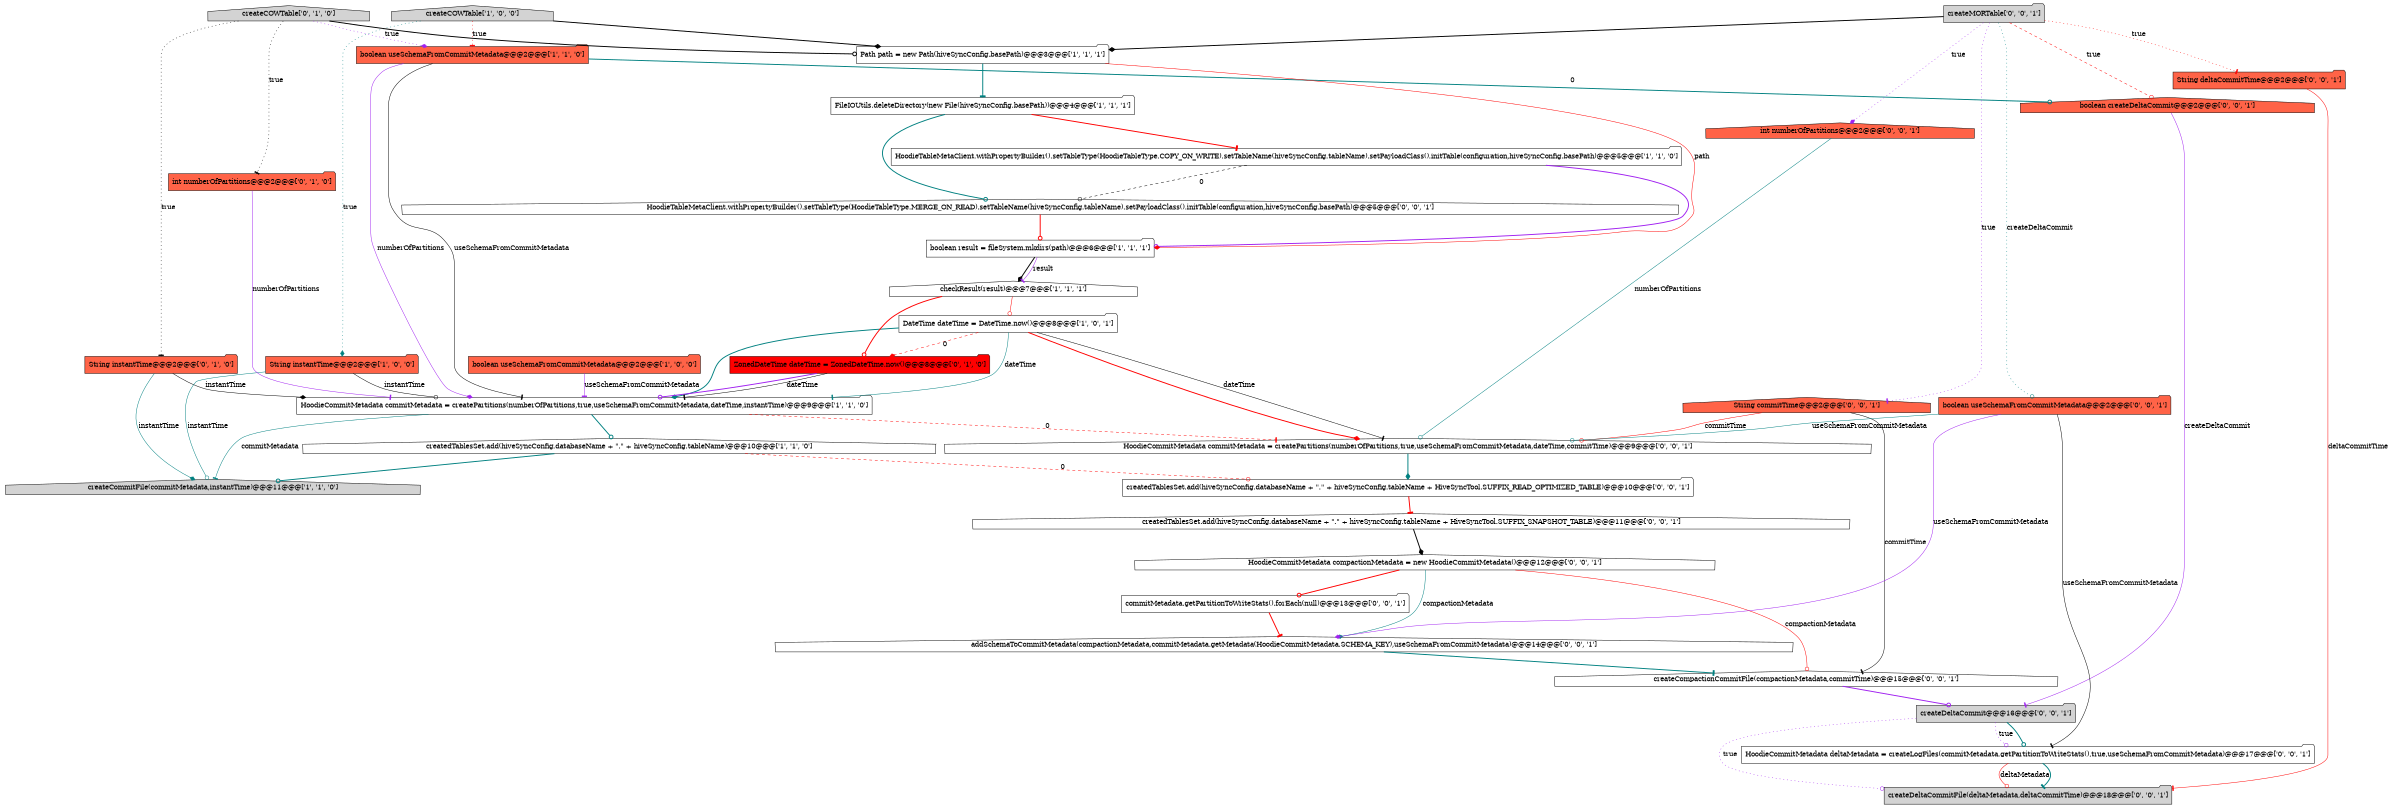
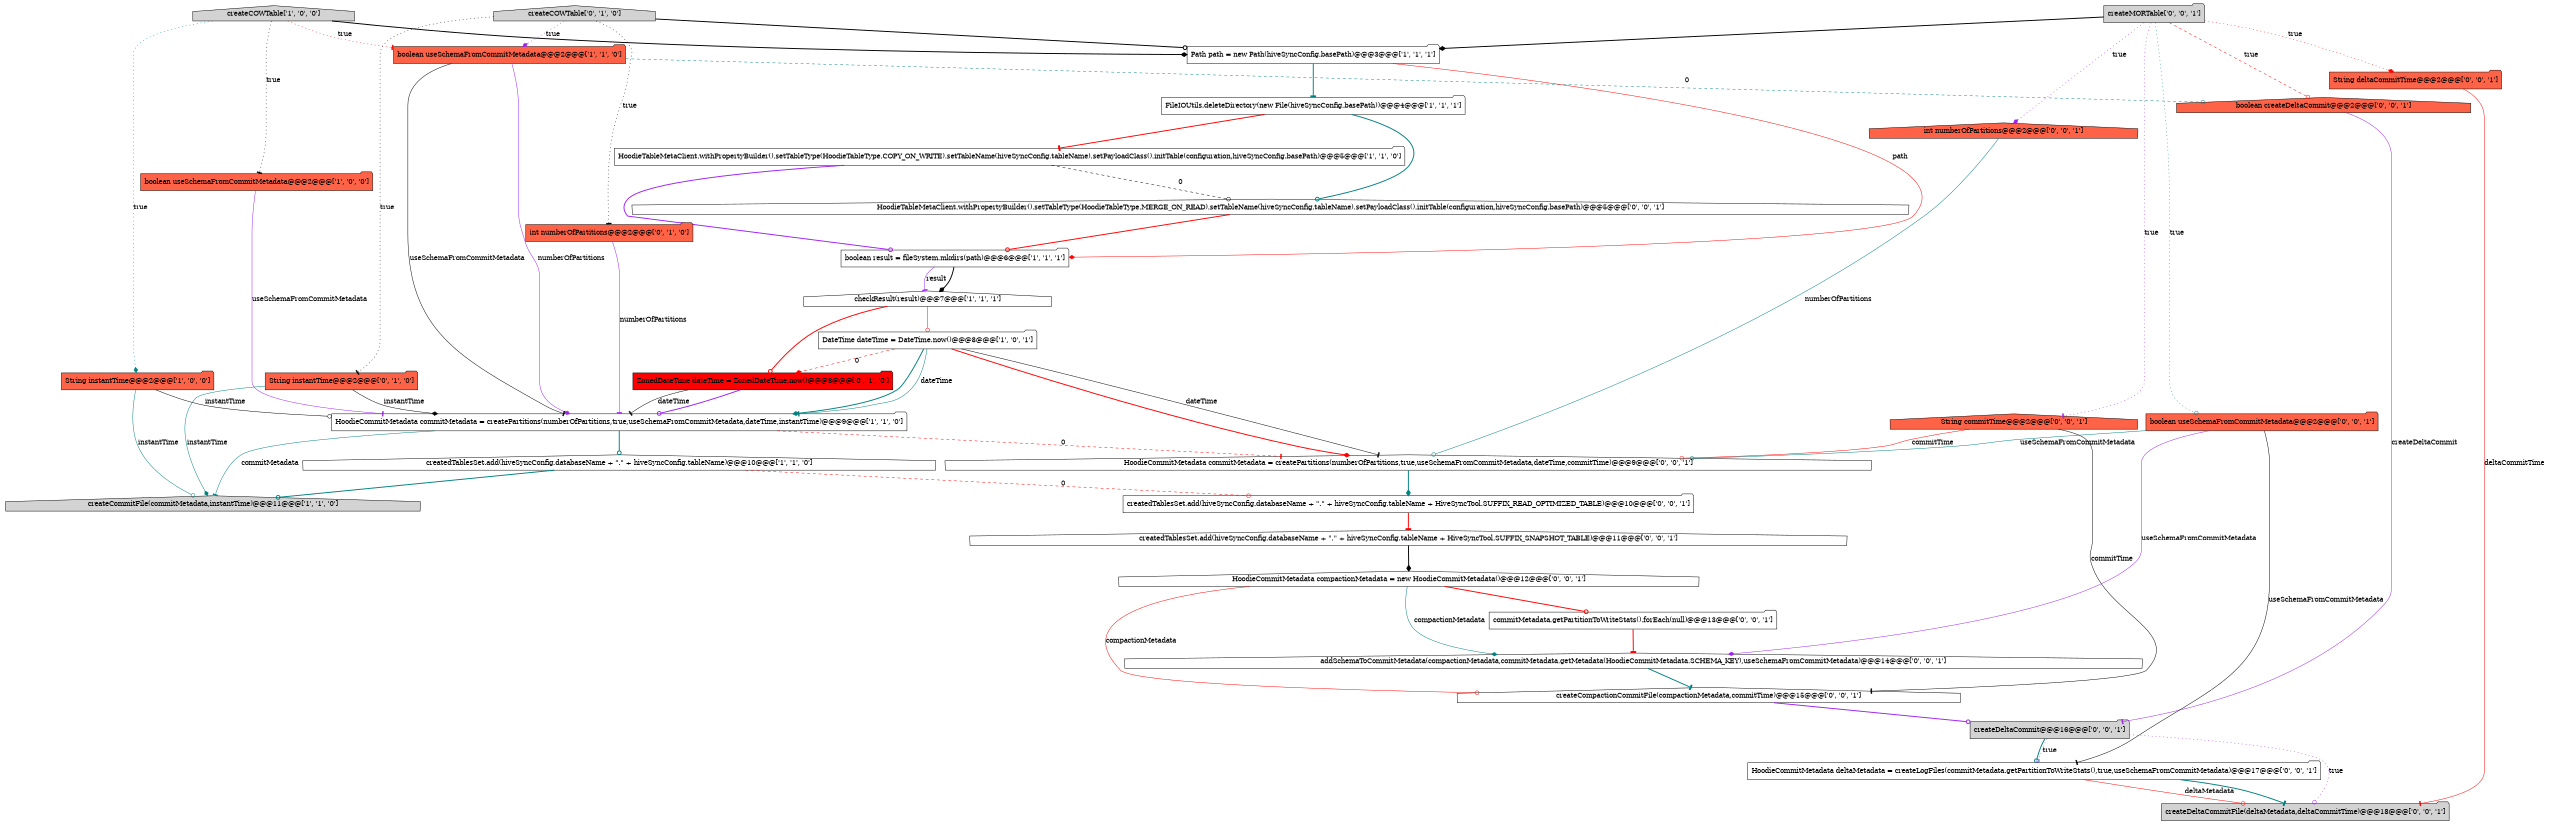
  digraph {
    node [fillcolor=white shape=folder style=filled]
    edge [arrowhead=odot color=red style=solid]
    n1 [label="commitMetadata.getPartitionToWriteStats().forEach(null)@@@13@@@['0', '0', '1']"]
    n2 [label="addSchemaToCommitMetadata(compactionMetadata,commitMetadata.getMetadata(HoodieCommitMetadata.SCHEMA_KEY),useSchemaFromCommitMetadata)@@@14@@@['0', '0', '1']" shape=house]
    n3 [label="createCompactionCommitFile(compactionMetadata,commitTime)@@@15@@@['0', '0', '1']" shape=house]
    n4 [label="createdTablesSet.add(hiveSyncConfig.databaseName + \".\" + hiveSyncConfig.tableName + HiveSyncTool.SUFFIX_SNAPSHOT_TABLE)@@@11@@@['0', '0', '1']" shape=house]
    n5 [label="HoodieCommitMetadata compactionMetadata = new HoodieCommitMetadata()@@@12@@@['0', '0', '1']" shape=house]
    n6 [fillcolor=tomato label="String instantTime@@@2@@@['0', '1', '0']"]
    n7 [fillcolor=lightgray label="createCommitFile(commitMetadata,instantTime)@@@11@@@['1', '1', '0']" shape=house]
    n8 [label="HoodieCommitMetadata commitMetadata = createPartitions(numberOfPartitions,true,useSchemaFromCommitMetadata,dateTime,instantTime)@@@9@@@['1', '1', '0']"]
    n9 [label="HoodieCommitMetadata commitMetadata = createPartitions(numberOfPartitions,true,useSchemaFromCommitMetadata,dateTime,commitTime)@@@9@@@['0', '0', '1']" shape=house]
    n10 [label="createdTablesSet.add(hiveSyncConfig.databaseName + \".\" + hiveSyncConfig.tableName)@@@10@@@['1', '1', '0']" shape=house]
    n11 [fillcolor=lightgray label="createDeltaCommitFile(deltaMetadata,deltaCommitTime)@@@18@@@['0', '0', '1']"]
    n12 [fillcolor=tomato label="String deltaCommitTime@@@2@@@['0', '0', '1']"]
    n13 [fillcolor=tomato label="boolean createDeltaCommit@@@2@@@['0', '0', '1']" shape=house]
    n14 [fillcolor=lightgray label="createDeltaCommit@@@16@@@['0', '0', '1']"]
    n15 [label="HoodieCommitMetadata deltaMetadata = createLogFiles(commitMetadata.getPartitionToWriteStats(),true,useSchemaFromCommitMetadata)@@@17@@@['0', '0', '1']"]
    n16 [label="DateTime dateTime = DateTime.now()@@@8@@@['1', '0', '1']"]
    n17 [fillcolor=red label="ZonedDateTime dateTime = ZonedDateTime.now()@@@8@@@['0', '1', '0']"]
    n18 [label="createdTablesSet.add(hiveSyncConfig.databaseName + \".\" + hiveSyncConfig.tableName + HiveSyncTool.SUFFIX_READ_OPTIMIZED_TABLE)@@@10@@@['0', '0', '1']"]
    n19 [fillcolor=tomato label="String commitTime@@@2@@@['0', '0', '1']" shape=house]
    n20 [label="HoodieTableMetaClient.withPropertyBuilder().setTableType(HoodieTableType.MERGE_ON_READ).setTableName(hiveSyncConfig.tableName).setPayloadClass().initTable(configuration,hiveSyncConfig.basePath)@@@5@@@['0', '0', '1']" shape=house]
    n21 [label="boolean result = fileSystem.mkdirs(path)@@@6@@@['1', '1', '1']"]
    n22 [label="checkResult(result)@@@7@@@['1', '1', '1']" shape=house]
    n23 [label="HoodieTableMetaClient.withPropertyBuilder().setTableType(HoodieTableType.COPY_ON_WRITE).setTableName(hiveSyncConfig.tableName).setPayloadClass().initTable(configuration,hiveSyncConfig.basePath)@@@5@@@['1', '1', '0']"]
    n24 [fillcolor=tomato label="boolean useSchemaFromCommitMetadata@@@2@@@['0', '0', '1']"]
    n25 [fillcolor=tomato label="int numberOfPartitions@@@2@@@['0', '0', '1']" shape=house]
    n26 [fillcolor=tomato label="boolean useSchemaFromCommitMetadata@@@2@@@['1', '1', '0']"]
    n27 [label="Path path = new Path(hiveSyncConfig.basePath)@@@3@@@['1', '1', '1']"]
    n28 [label="FileIOUtils.deleteDirectory(new File(hiveSyncConfig.basePath))@@@4@@@['1', '1', '1']"]
    n29 [fillcolor=lightgray label="createCOWTable['1', '0', '0']" shape=house]
    n30 [fillcolor=tomato label="String instantTime@@@2@@@['1', '0', '0']"]
    n31 [fillcolor=tomato label="boolean useSchemaFromCommitMetadata@@@2@@@['1', '0', '0']"]
    n32 [fillcolor=lightgray label="createMORTable['0', '0', '1']"]
    n33 [fillcolor=tomato label="int numberOfPartitions@@@2@@@['0', '1', '0']"]
    n34 [fillcolor=lightgray label="createCOWTable['0', '1', '0']" shape=house]
    n1 -> n2 [arrowhead=tee style=bold]
    n2 -> n3 [arrowhead=tee color=teal style=bold]
    n3 -> n14 [color=purple style=bold]
    n4 -> n5 [arrowhead=diamond color=black style=bold]
    n5 -> n1 [style=bold]
    n5 -> n2 [arrowhead=diamond color=teal label=compactionMetadata]
    n5 -> n3 [label=compactionMetadata]
    n6 -> n7 [arrowhead=diamond color=teal label=instantTime]
    n6 -> n8 [arrowhead=diamond color=black label=instantTime]
    n8 -> n7 [arrowhead=tee color=teal label=commitMetadata]
    n8 -> n9 [arrowhead=tee label=0 style=dashed]
    n8 -> n10 [color=teal style=bold]
    n9 -> n18 [arrowhead=diamond color=teal style=bold]
    n10 -> n7 [color=teal style=bold]
    n10 -> n18 [label=0 style=dashed]
    n12 -> n11 [arrowhead=tee label=deltaCommitTime]
    n13 -> n14 [arrowhead=tee color=purple label=createDeltaCommit]
    n14 -> n11 [color=purple label=true style=dotted]
    n14 -> n15 [color=teal style=bold]
    n14 -> n15 [color=purple label=true style=dotted]
    n15 -> n11 [label=deltaMetadata]
    n15 -> n11 [arrowhead=tee color=teal style=bold]
    n16 -> n8 [arrowhead=diamond color=teal style=bold]
    n16 -> n8 [arrowhead=tee color=teal label=dateTime]
    n16 -> n9 [arrowhead=diamond style=bold]
    n16 -> n9 [arrowhead=tee color=black label=dateTime]
    n16 -> n17 [arrowhead=diamond label=0 style=dashed]
    n17 -> n8 [color=purple style=bold]
    n17 -> n8 [arrowhead=tee color=black label=dateTime]
    n18 -> n4 [arrowhead=tee style=bold]
    n19 -> n3 [arrowhead=tee color=black label=commitTime]
    n19 -> n9 [label=commitTime]
    n20 -> n21 [style=bold]
    n21 -> n22 [arrowhead=diamond color=black style=bold]
    n21 -> n22 [arrowhead=tee color=purple label=result]
    n22 -> n16
    n22 -> n17 [style=bold]
    n23 -> n20 [color=black label=0 style=dashed]
    n23 -> n21 [color=purple style=bold]
    n24 -> n2 [arrowhead=diamond color=purple label=useSchemaFromCommitMetadata]
    n24 -> n9 [color=teal label=useSchemaFromCommitMetadata]
    n24 -> n15 [arrowhead=tee color=black label=useSchemaFromCommitMetadata]
    n25 -> n9 [color=teal label=numberOfPartitions]
    n26 -> n8 [arrowhead=diamond color=purple label=numberOfPartitions]
    n26 -> n8 [arrowhead=tee color=black label=useSchemaFromCommitMetadata]
-   n26 -> n13 [color=teal label=0 style=bold]
+   n26 -> n13 [color=teal label=0 style=dashed]
    n27 -> n21 [arrowhead=diamond label=path]
    n27 -> n28 [arrowhead=tee color=teal style=bold]
    n28 -> n20 [color=teal style=bold]
    n28 -> n23 [arrowhead=tee style=bold]
    n29 -> n26 [arrowhead=tee label=true style=dotted]
    n29 -> n27 [arrowhead=diamond color=black style=bold]
    n29 -> n30 [arrowhead=diamond color=teal label=true style=dotted]
+   n29 -> n31 [arrowhead=tee color=black label=true style=dotted]
    n30 -> n7 [color=teal label=instantTime]
    n30 -> n8 [color=black label=instantTime]
    n31 -> n8 [arrowhead=tee color=purple label=useSchemaFromCommitMetadata]
-   n32 -> n12 [arrowhead=tee label=true style=dotted]
+   n32 -> n12 [arrowhead=diamond label=true style=dotted]
    n32 -> n13 [label=true style=dashed]
    n32 -> n19 [arrowhead=tee color=purple label=true style=dotted]
-   n32 -> n24 [color=teal label=createDeltaCommit style=dotted]
+   n32 -> n24 [color=teal label=true style=dotted]
    n32 -> n25 [arrowhead=diamond color=purple label=true style=dotted]
    n32 -> n27 [arrowhead=diamond color=black style=bold]
    n33 -> n8 [arrowhead=tee color=purple label=numberOfPartitions]
    n34 -> n6 [arrowhead=tee color=black label=true style=dotted]
    n34 -> n26 [arrowhead=diamond color=purple label=true style=dotted]
    n34 -> n27 [color=black style=bold]
    n34 -> n33 [arrowhead=tee color=black label=true style=dotted]
  }
